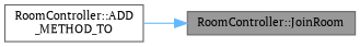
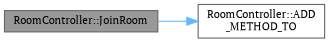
  digraph {
    rankdir=RL
    fontname="PT Serif"
    node [fontname="PT Serif" fontsize=10 shape=box style=filled]
    n1 [color=gray40 fillcolor=grey60 fontcolor=black height=0.2 label="RoomController::JoinRoom" width=0.4]
    n2 [color=grey40 fillcolor=white height=0.2 label="RoomController::ADD\l_METHOD_TO" width=0.4]
-   n1 -> n2 [color=steelblue1 dir=back fontname="PT Serif" fontsize=10 labelfontname=Helvetica labelfontsize=10 style=solid]
+   n2 -> n1 [color=steelblue1 dir=back fontname="PT Serif" fontsize=10 labelfontname=Helvetica labelfontsize=10 style=solid]
  }
